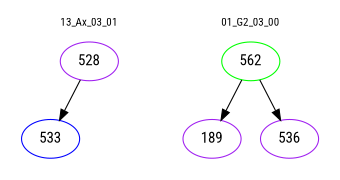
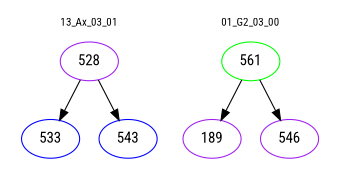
  digraph {
    fontname="Roboto Condensed"
    node [color=purple fontname="Roboto Condensed"]
    edge [color=black fontname="Roboto Condensed"]
    n1 [label=528]
    n2 [color=blue label=533]
-   n4 [color=green label=562]
+   n3 [color=blue label=543]
+   n4 [color=green label=561]
    n5 [label=189]
-   n6 [label=536]
+   n6 [label=546]
    subgraph cluster_1 {
      color=white
      fontsize=10
      label="13_Ax_03_01"
      n1
      n2
+     n3
    }
    subgraph cluster_2 {
      color=white
      fontsize=10
      label="01_G2_03_00"
      n4
      n5
      n6
    }
    n1 -> n2
+   n1 -> n3
    n4 -> n5
    n4 -> n6
  }
